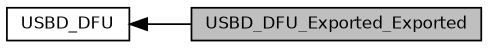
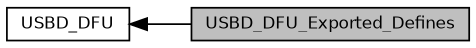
  digraph {
    rankdir=LR
    node [color=black fontname=Helvetica fontsize=10 shape=record style=filled]
    n1 [fillcolor=white height=0.2 label=USBD_DFU width=0.4]
-   n2 [fillcolor=grey75 fontcolor=black height=0.2 label=USBD_DFU_Exported_Exported width=0.4]
+   n2 [fillcolor=grey75 fontcolor=black height=0.2 label=USBD_DFU_Exported_Defines width=0.4]
    n1 -> n2 [dir=back fontname=Helvetica fontsize=10 labelfontname=Helvetica labelfontsize=10 shape=plaintext style=solid]
  }
